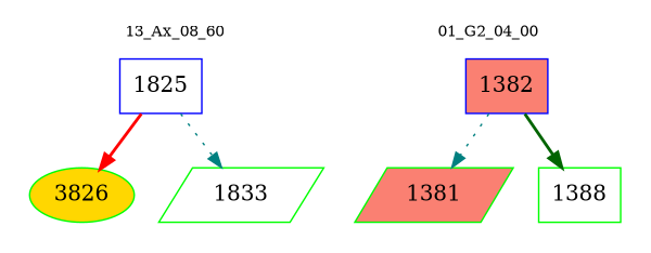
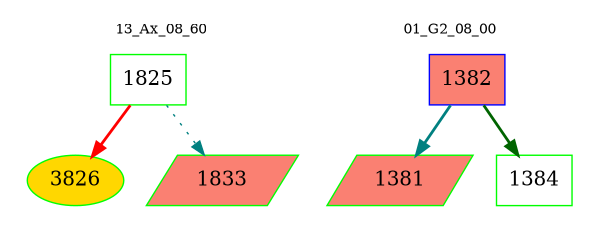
  digraph {
    node [color=green fillcolor=salmon shape=box style=filled]
    edge [color=teal style=bold]
-   n1 [color=blue fillcolor=white label=1825]
+   n1 [fillcolor=white label=1825]
    n2 [fillcolor=gold label=3826 shape=ellipse]
-   n3 [fillcolor=white label=1833 shape=parallelogram]
+   n3 [label=1833 shape=parallelogram]
    n4 [color=blue label=1382]
    n5 [label=1381 shape=parallelogram]
-   n6 [fillcolor=white label=1388]
+   n6 [fillcolor=white label=1384]
    subgraph cluster_1 {
      color=white
      fontsize=10
      label="13_Ax_08_60"
      n1
      n2
      n3
    }
    subgraph cluster_2 {
      color=white
      fontsize=10
-     label="01_G2_04_00"
+     label="01_G2_08_00"
      n4
      n5
      n6
    }
    n1 -> n2 [color=red]
    n1 -> n3 [style=dotted]
-   n4 -> n5 [style=dotted]
+   n4 -> n5
    n4 -> n6 [color=darkgreen]
  }
